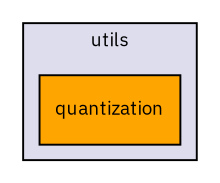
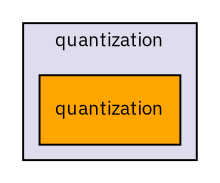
  digraph {
    compound=true
    fontname="IBM Plex Sans"
    n1 [fillcolor=orange fontname="IBM Plex Sans" fontsize=10 label=quantization pencolor=black shape=box style=filled]
    subgraph cluster_1 {
      bgcolor="#ddddee"
      fontsize=10
-     label=utils
+     label=quantization
      pencolor=black
      n1
    }
  }
